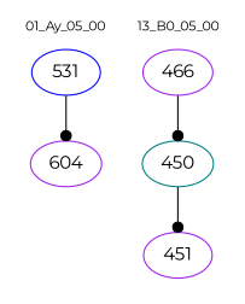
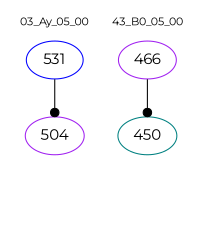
  digraph {
    fontname=Montserrat
    node [color=purple fontname=Montserrat]
    edge [arrowhead=dot color=black fontname=Montserrat]
    n1 [color=blue label=531]
-   n2 [label=604]
+   n2 [label=504]
    n3 [color=teal label=450]
-   n4 [label=451]
    n5 [label=466]
    subgraph cluster_1 {
      color=white
      fontsize=10
-     label="01_Ay_05_00"
+     label="03_Ay_05_00"
      n1
      n2
    }
    subgraph cluster_2 {
      color=white
      fontsize=10
-     label="13_B0_05_00"
+     label="43_B0_05_00"
      n3
-     n4
      n5
    }
    n1 -> n2
-   n3 -> n4
    n5 -> n3
  }
